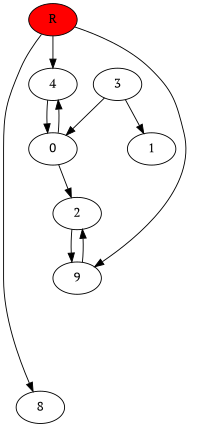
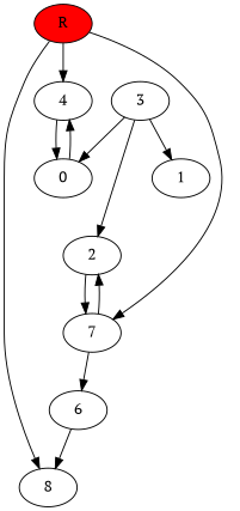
  digraph {
    fontname="PT Serif"
    node [fontname="PT Serif"]
    edge [fontname="PT Serif"]
    2
-   7 [label=9]
+   7
+   6
    8
    3
    1
    n7 [label=0]
    4
    R [fillcolor="#ff0000" style=filled]
    2 -> 7
    7 -> 2
-   n7 -> 2
+   7 -> 6
+   6 -> 8
+   3 -> 2
    3 -> 1
    3 -> n7
    n7 -> 4
    4 -> n7
    R -> 7
    R -> 8
    R -> 4
  }
